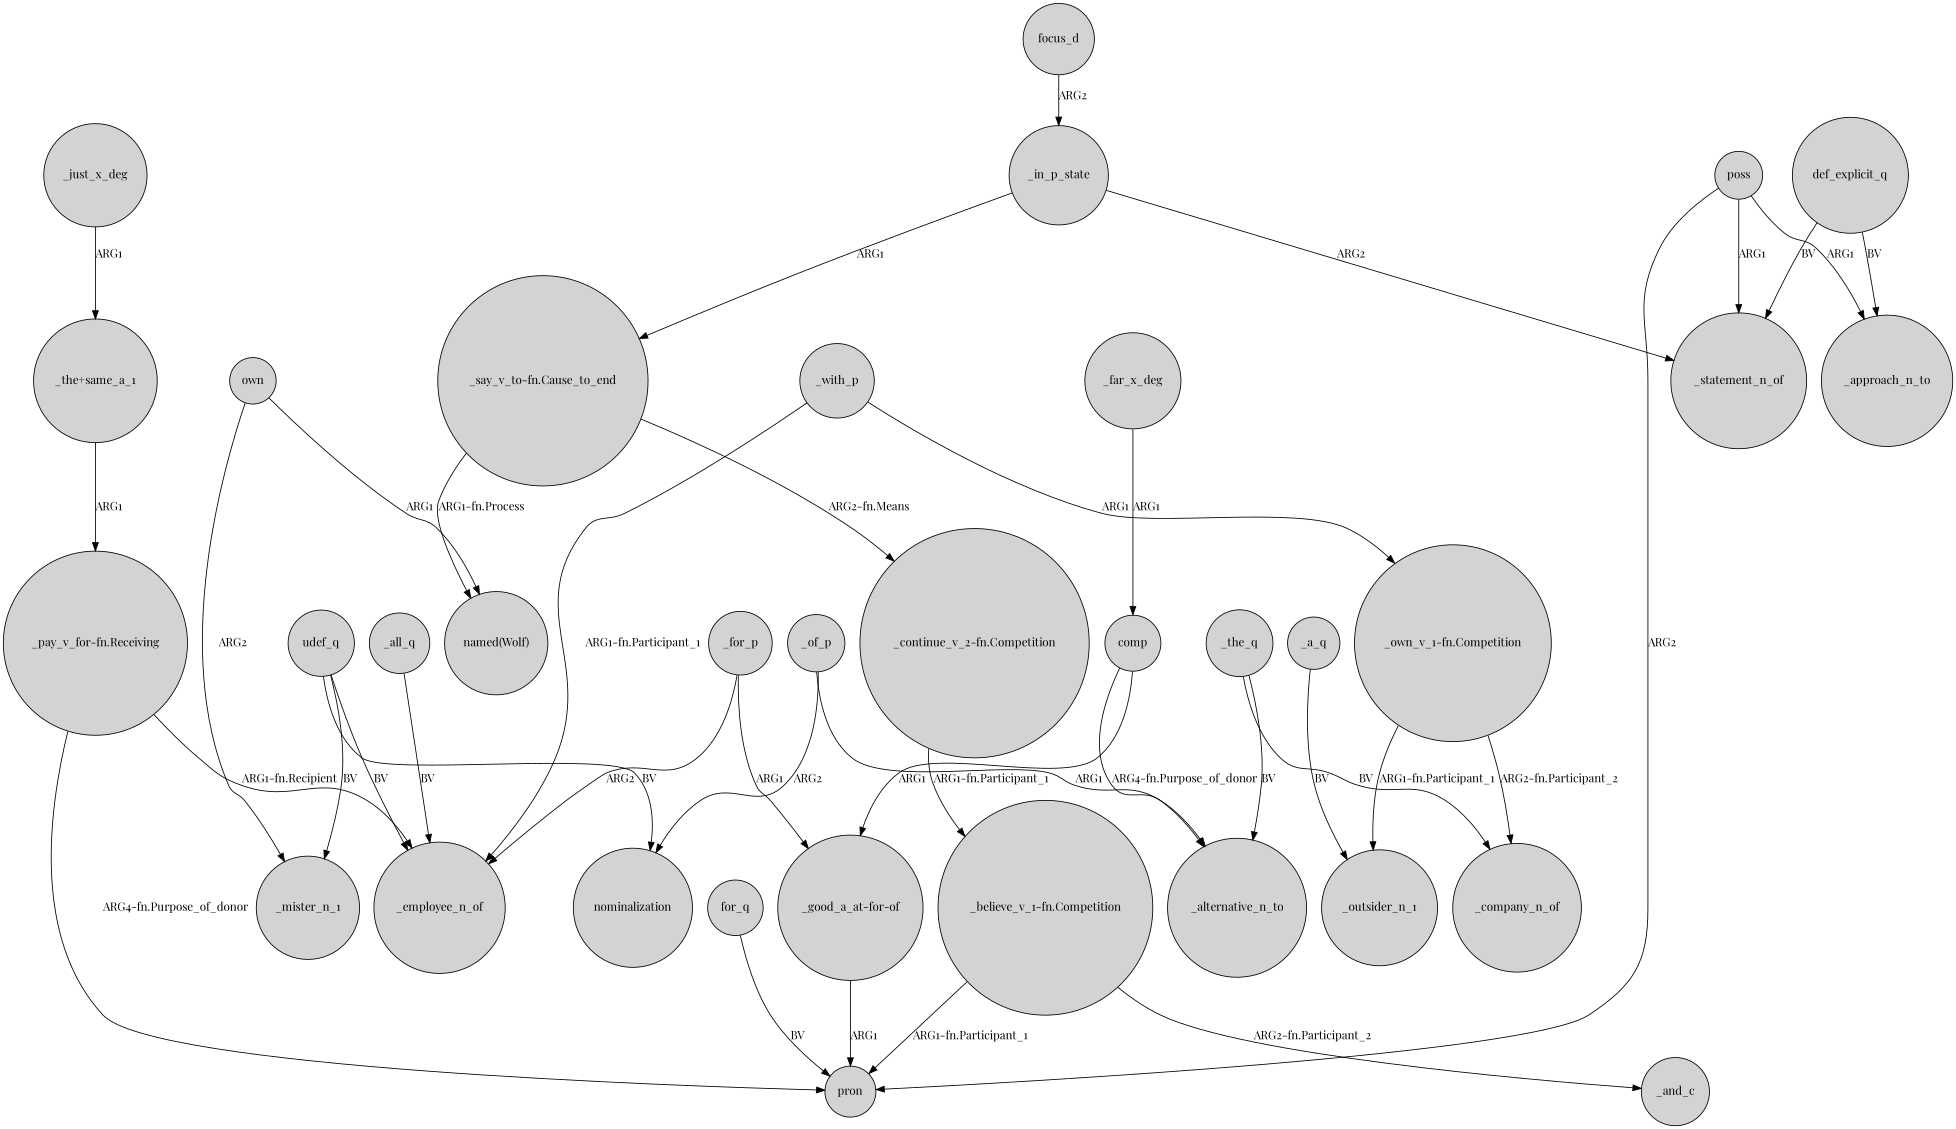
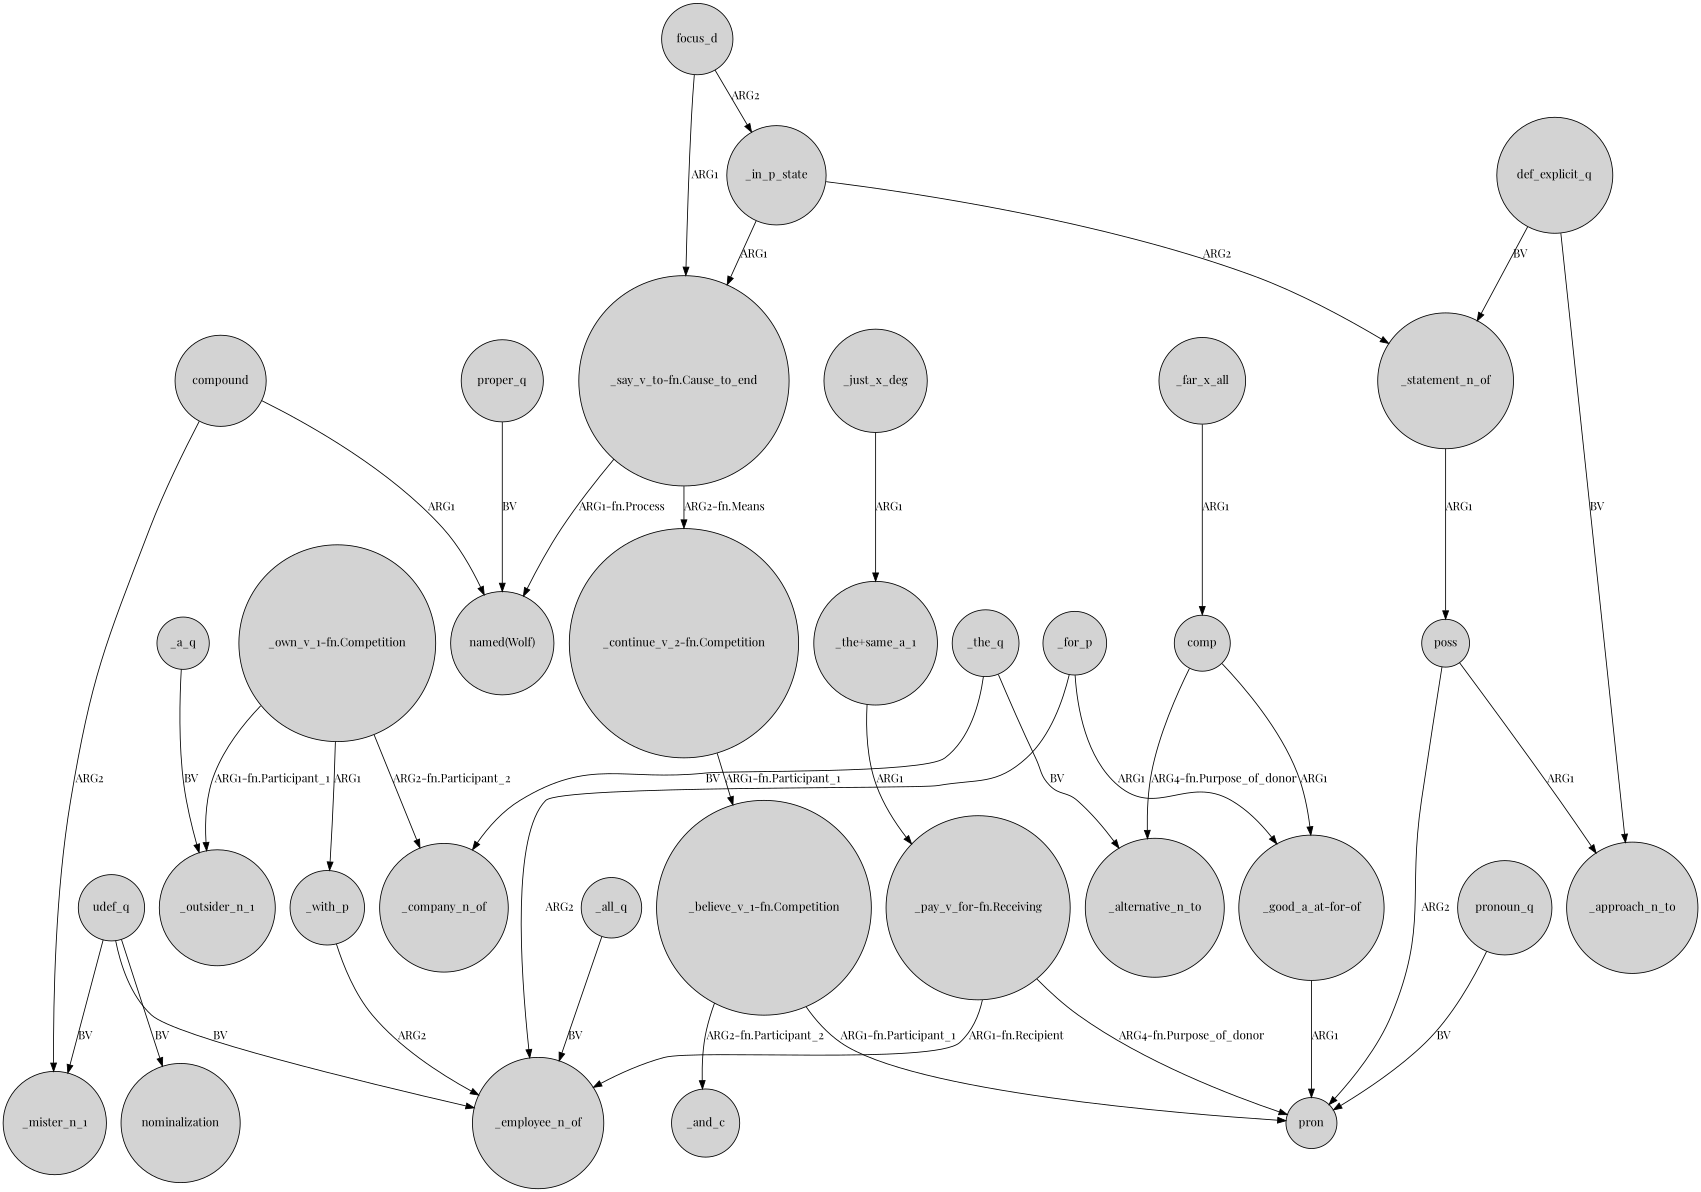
  digraph {
    fontname="Playfair Display"
    node [fontname="Playfair Display" shape=circle style=filled]
    edge [fontname="Playfair Display"]
-   compound [label=own]
+   compound
    _mister_n_1
    "named(Wolf)"
    focus_d
    _in_p_state
    "_say_v_to-fn.Cause_to_end"
    _statement_n_of
    "_continue_v_2-fn.Competition"
    def_explicit_q
    _approach_n_to
    "_believe_v_1-fn.Competition"
    pron
    _and_c
    _just_x_deg
    "_the+same_a_1"
    "_pay_v_for-fn.Receiving"
    _employee_n_of
    _the_q
    _alternative_n_to
    _company_n_of
    udef_q
    nominalization
    _with_p
    "_own_v_1-fn.Competition"
    _outsider_n_1
    comp
    "_good_a_at-for-of"
    _for_p
-   pronoun_q [label=for_q]
-   _of_p
-   _far_x_deg
+   pronoun_q
+   _far_x_deg [label=_far_x_all]
    poss
+   proper_q
    _a_q
    _all_q
    compound -> _mister_n_1 [label=ARG2]
    compound -> "named(Wolf)" [label=ARG1]
    focus_d -> _in_p_state [label=ARG2]
+   focus_d -> "_say_v_to-fn.Cause_to_end" [label=ARG1]
    _in_p_state -> "_say_v_to-fn.Cause_to_end" [label=ARG1]
    _in_p_state -> _statement_n_of [label=ARG2]
    "_say_v_to-fn.Cause_to_end" -> "named(Wolf)" [label="ARG1-fn.Process"]
    "_say_v_to-fn.Cause_to_end" -> "_continue_v_2-fn.Competition" [label="ARG2-fn.Means"]
    "_continue_v_2-fn.Competition" -> "_believe_v_1-fn.Competition" [label="ARG1-fn.Participant_1"]
    def_explicit_q -> _statement_n_of [label=BV]
    def_explicit_q -> _approach_n_to [label=BV]
    "_believe_v_1-fn.Competition" -> pron [label="ARG1-fn.Participant_1"]
    "_believe_v_1-fn.Competition" -> _and_c [label="ARG2-fn.Participant_2"]
    _just_x_deg -> "_the+same_a_1" [label=ARG1]
    "_the+same_a_1" -> "_pay_v_for-fn.Receiving" [label=ARG1]
    "_pay_v_for-fn.Receiving" -> pron [label="ARG4-fn.Purpose_of_donor"]
    "_pay_v_for-fn.Receiving" -> _employee_n_of [label="ARG1-fn.Recipient"]
    _the_q -> _alternative_n_to [label=BV]
    _the_q -> _company_n_of [label=BV]
    udef_q -> _mister_n_1 [label=BV]
    udef_q -> _employee_n_of [label=BV]
    udef_q -> nominalization [label=BV]
-   _with_p -> _employee_n_of [label="ARG1-fn.Participant_1"]
-   _with_p -> "_own_v_1-fn.Competition" [label=ARG1]
+   _with_p -> _employee_n_of [label=ARG2]
+   "_own_v_1-fn.Competition" -> _with_p [label=ARG1]
    "_own_v_1-fn.Competition" -> _company_n_of [label="ARG2-fn.Participant_2"]
    "_own_v_1-fn.Competition" -> _outsider_n_1 [label="ARG1-fn.Participant_1"]
    comp -> _alternative_n_to [label="ARG4-fn.Purpose_of_donor"]
    comp -> "_good_a_at-for-of" [label=ARG1]
    "_good_a_at-for-of" -> pron [label=ARG1]
    _for_p -> _employee_n_of [label=ARG2]
    _for_p -> "_good_a_at-for-of" [label=ARG1]
    pronoun_q -> pron [label=BV]
-   _of_p -> _alternative_n_to [label=ARG1]
-   _of_p -> nominalization [label=ARG2]
    _far_x_deg -> comp [label=ARG1]
-   poss -> _statement_n_of [label=ARG1]
+   _statement_n_of -> poss [label=ARG1]
    poss -> _approach_n_to [label=ARG1]
    poss -> pron [label=ARG2]
+   proper_q -> "named(Wolf)" [label=BV]
    _a_q -> _outsider_n_1 [label=BV]
    _all_q -> _employee_n_of [label=BV]
  }
